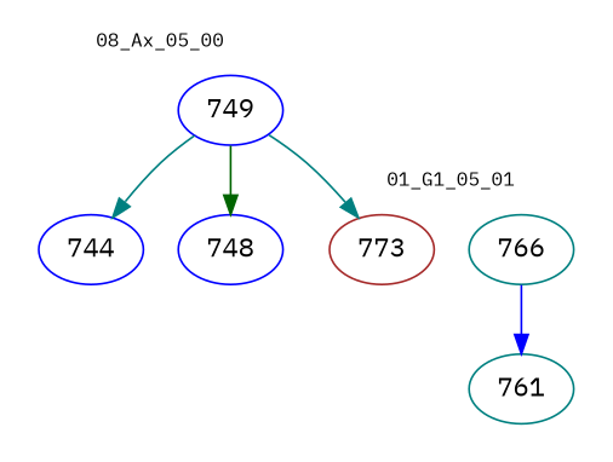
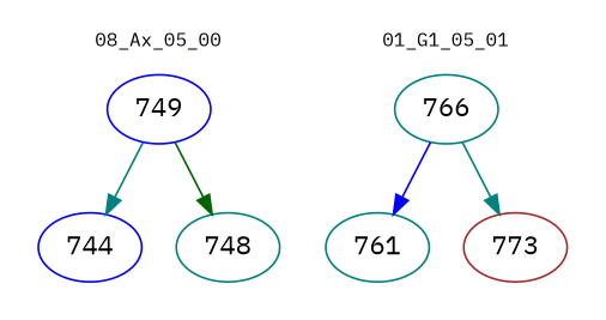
  digraph {
    fontname="IBM Plex Mono"
    node [color=blue fontname="IBM Plex Mono"]
    edge [color=teal fontname="IBM Plex Mono"]
    n1 [label=749]
    n2 [label=744]
-   n3 [label=748]
+   n3 [color=teal label=748]
    n4 [color=teal label=766]
    n5 [color=teal label=761]
    n6 [color=brown label=773]
    subgraph cluster_1 {
      color=white
      fontsize=10
      label="08_Ax_05_00"
      n1
      n2
      n3
    }
    subgraph cluster_2 {
      color=white
      fontsize=10
      label="01_G1_05_01"
      n4
      n5
      n6
    }
    n1 -> n2
    n1 -> n3 [color=darkgreen]
    n4 -> n5 [color=blue]
-   n1 -> n6
+   n4 -> n6
  }
